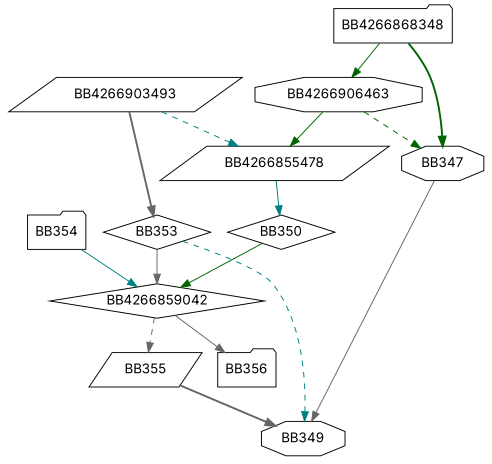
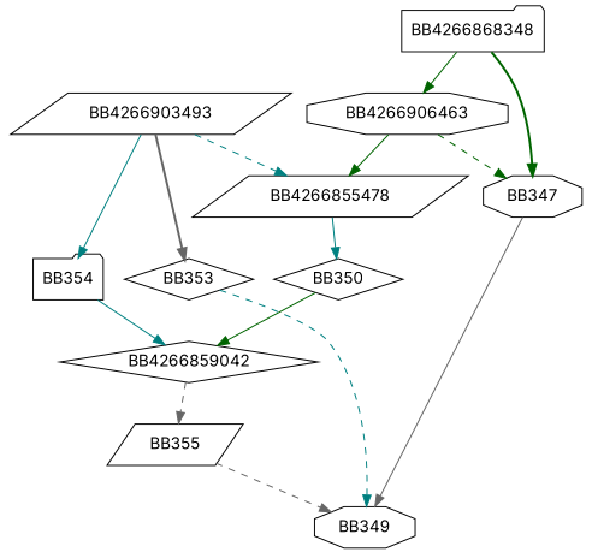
  digraph {
    fontname=Inter
    node [fontname=Inter shape=octagon]
    edge [color=gray40 fontname=Inter style=solid]
    BB4266906463
    BB4266868348 [shape=folder]
    BB347
    BB4266855478 [shape=parallelogram]
    BB349
    BB350 [shape=diamond]
    BB4266859042 [shape=diamond]
    BB4266903493 [shape=parallelogram]
    BB353 [shape=diamond]
    BB354 [shape=folder]
    BB355 [shape=parallelogram]
-   BB356 [shape=folder]
    BB4266906463 -> BB347 [color=darkgreen style=dashed]
    BB4266906463 -> BB4266855478 [color=darkgreen]
    BB4266868348 -> BB4266906463 [color=darkgreen]
    BB4266868348 -> BB347 [color=darkgreen style=bold]
    BB347 -> BB349
    BB4266855478 -> BB350 [color=teal]
    BB350 -> BB4266859042 [color=darkgreen]
    BB4266859042 -> BB355 [style=dashed]
-   BB4266859042 -> BB356
    BB4266903493 -> BB4266855478 [color=teal style=dashed]
    BB4266903493 -> BB353 [style=bold]
+   BB4266903493 -> BB354 [color=teal]
    BB353 -> BB349 [color=teal style=dashed]
-   BB353 -> BB4266859042
    BB354 -> BB4266859042 [color=teal]
-   BB355 -> BB349 [style=bold]
+   BB355 -> BB349 [style=dashed]
  }
